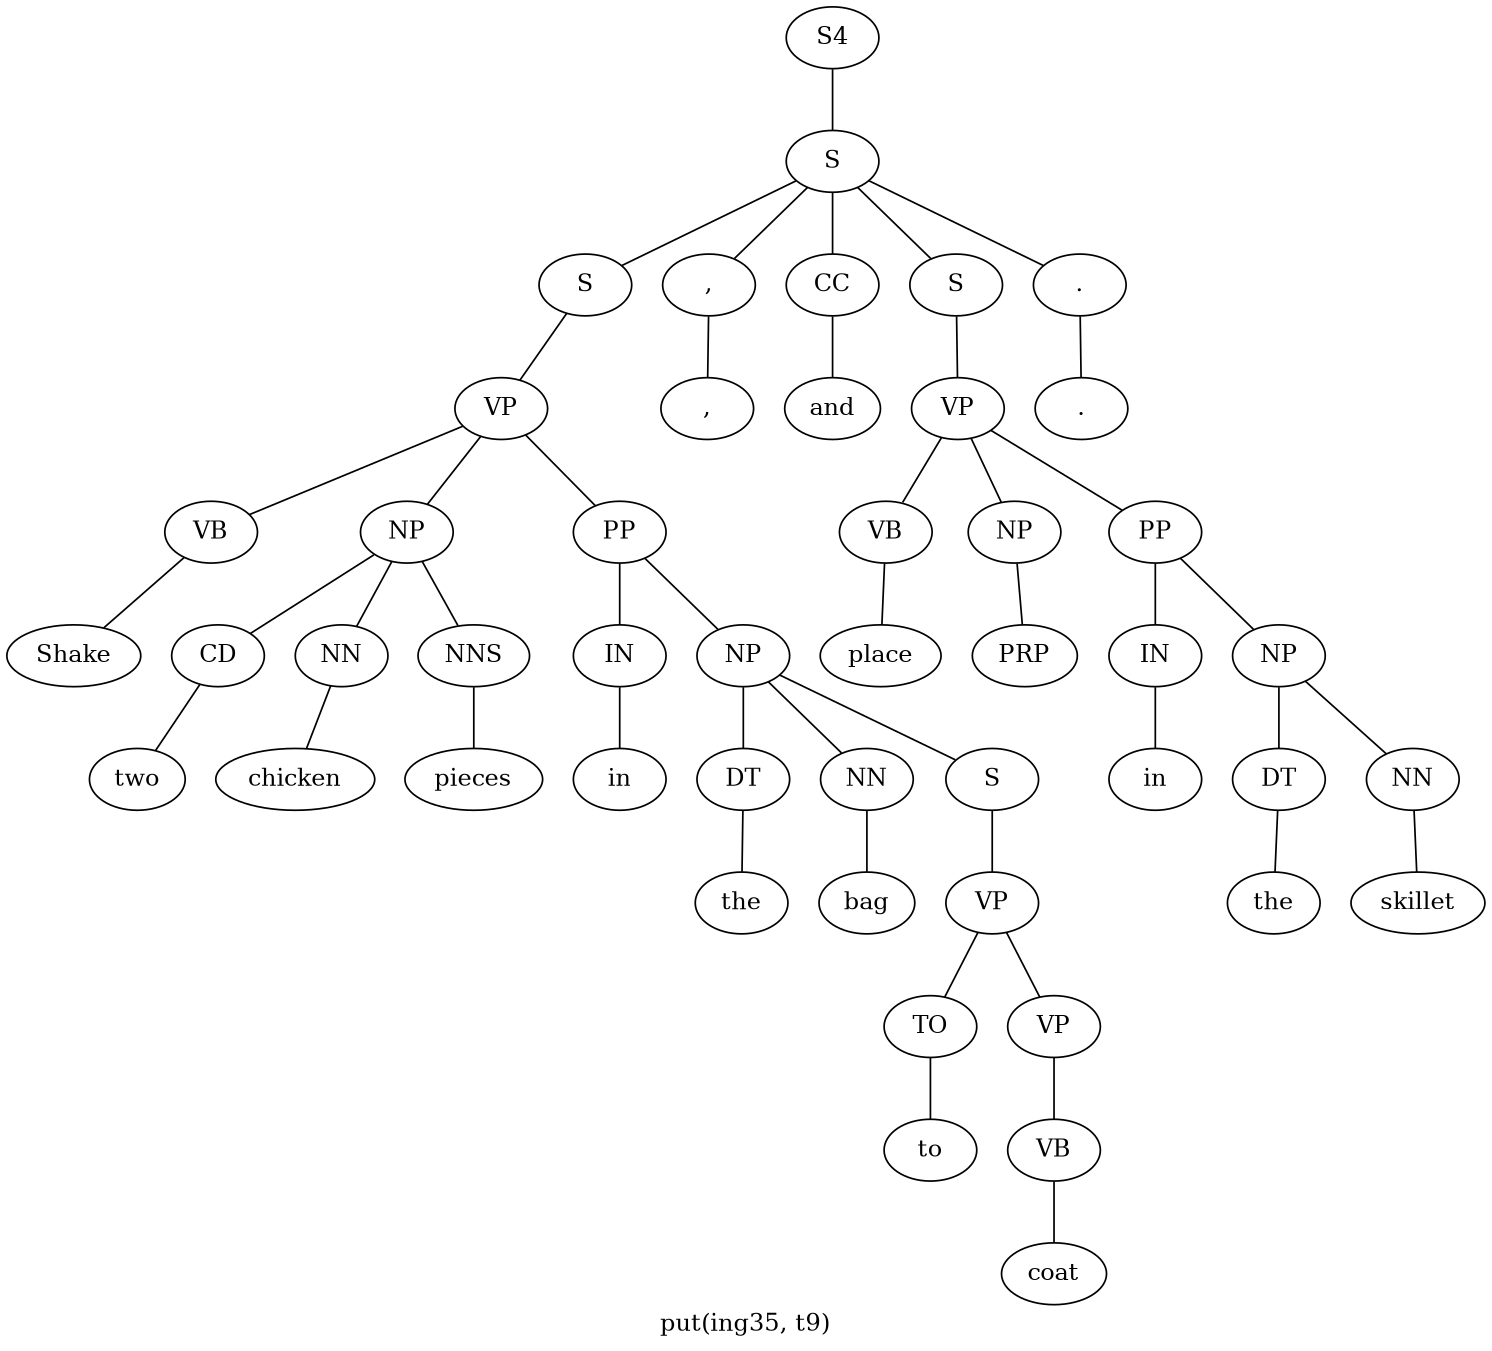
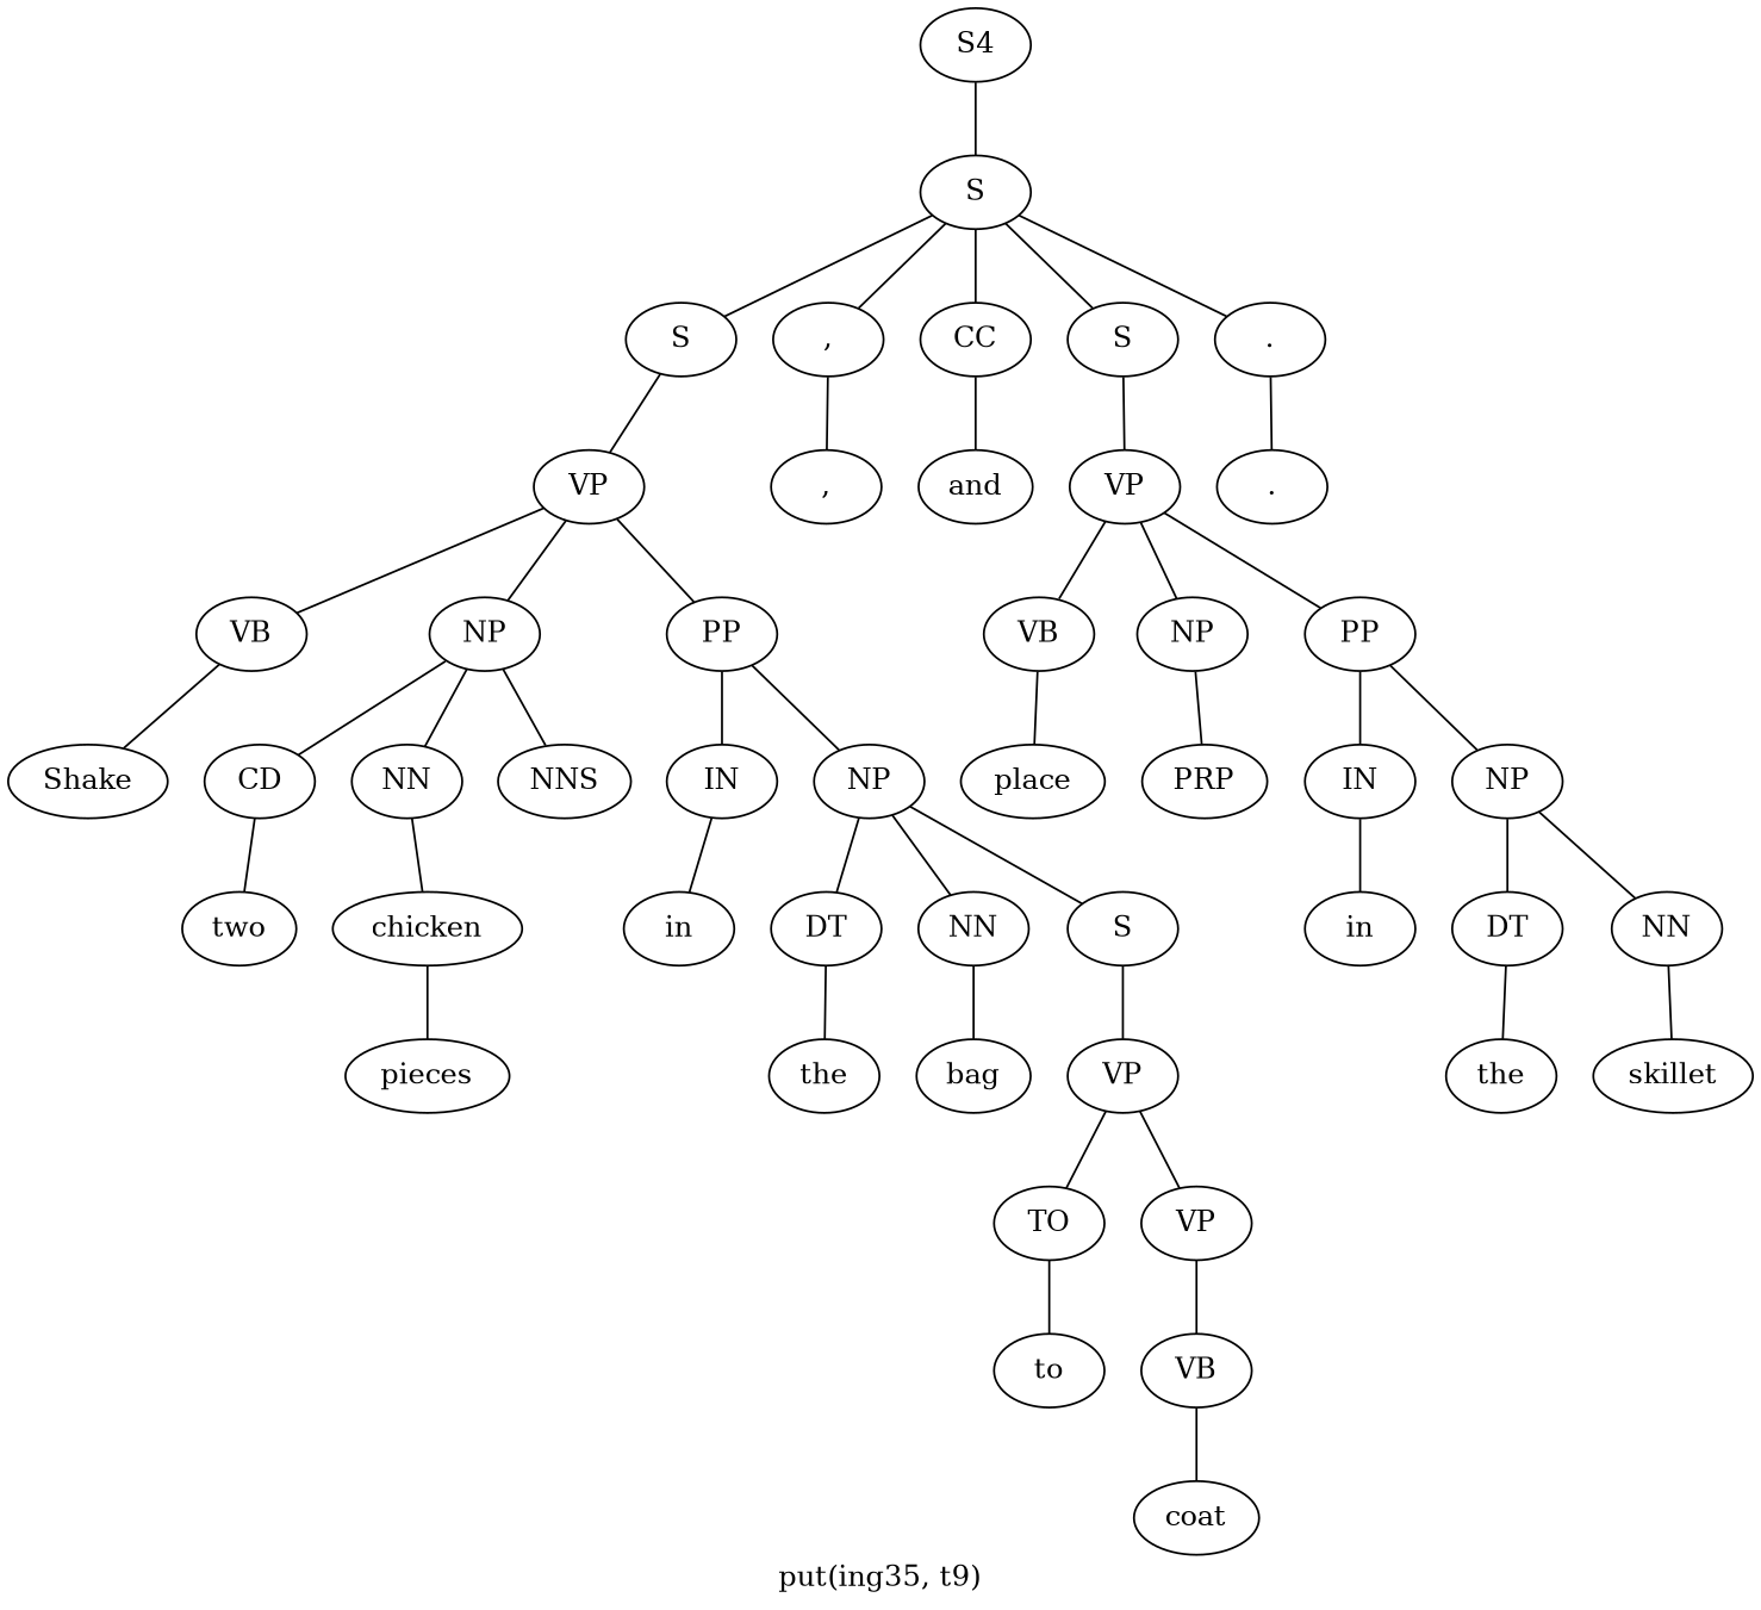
  graph {
    label="put(ing35, t9)"
    n1 [label=S4]
    n2 [label=S]
    n3 [label=S]
    n4 [label=","]
    n5 [label=CC]
    n6 [label=S]
    n7 [label="."]
    n8 [label=VP]
    n9 [label=","]
    n10 [label=and]
    n11 [label=VP]
    n12 [label="."]
    n13 [label=VB]
    n14 [label=NP]
    n15 [label=PP]
    n16 [label=Shake]
    n17 [label=CD]
    n18 [label=NN]
    n19 [label=NNS]
    n20 [label=IN]
    n21 [label=NP]
    n22 [label=two]
    n23 [label=chicken]
    n24 [label=pieces]
    n25 [label=in]
    n26 [label=DT]
    n27 [label=NN]
    n28 [label=S]
    n29 [label=the]
    n30 [label=bag]
    n31 [label=VP]
    n32 [label=TO]
    n33 [label=VP]
    n34 [label=to]
    n35 [label=VB]
    n36 [label=coat]
    n37 [label=VB]
    n38 [label=NP]
    n39 [label=PP]
    n40 [label=place]
    n41 [label=PRP]
    n42 [label=IN]
    n43 [label=NP]
    n44 [label=in]
    n45 [label=DT]
    n46 [label=NN]
    n47 [label=the]
    n48 [label=skillet]
    n1 -- n2
    n2 -- n3
    n2 -- n4
    n2 -- n5
    n2 -- n6
    n2 -- n7
    n3 -- n8
    n4 -- n9
    n5 -- n10
    n6 -- n11
    n7 -- n12
    n8 -- n13
    n8 -- n14
    n8 -- n15
    n11 -- n37
    n11 -- n38
    n11 -- n39
    n13 -- n16
    n14 -- n17
    n14 -- n18
    n14 -- n19
    n15 -- n20
    n15 -- n21
    n17 -- n22
    n18 -- n23
-   n19 -- n24
+   n23 -- n24
    n20 -- n25
    n21 -- n26
    n21 -- n27
    n21 -- n28
    n26 -- n29
    n27 -- n30
    n28 -- n31
    n31 -- n32
    n31 -- n33
    n32 -- n34
    n33 -- n35
    n35 -- n36
    n37 -- n40
    n38 -- n41
    n39 -- n42
    n39 -- n43
    n42 -- n44
    n43 -- n45
    n43 -- n46
    n45 -- n47
    n46 -- n48
  }
